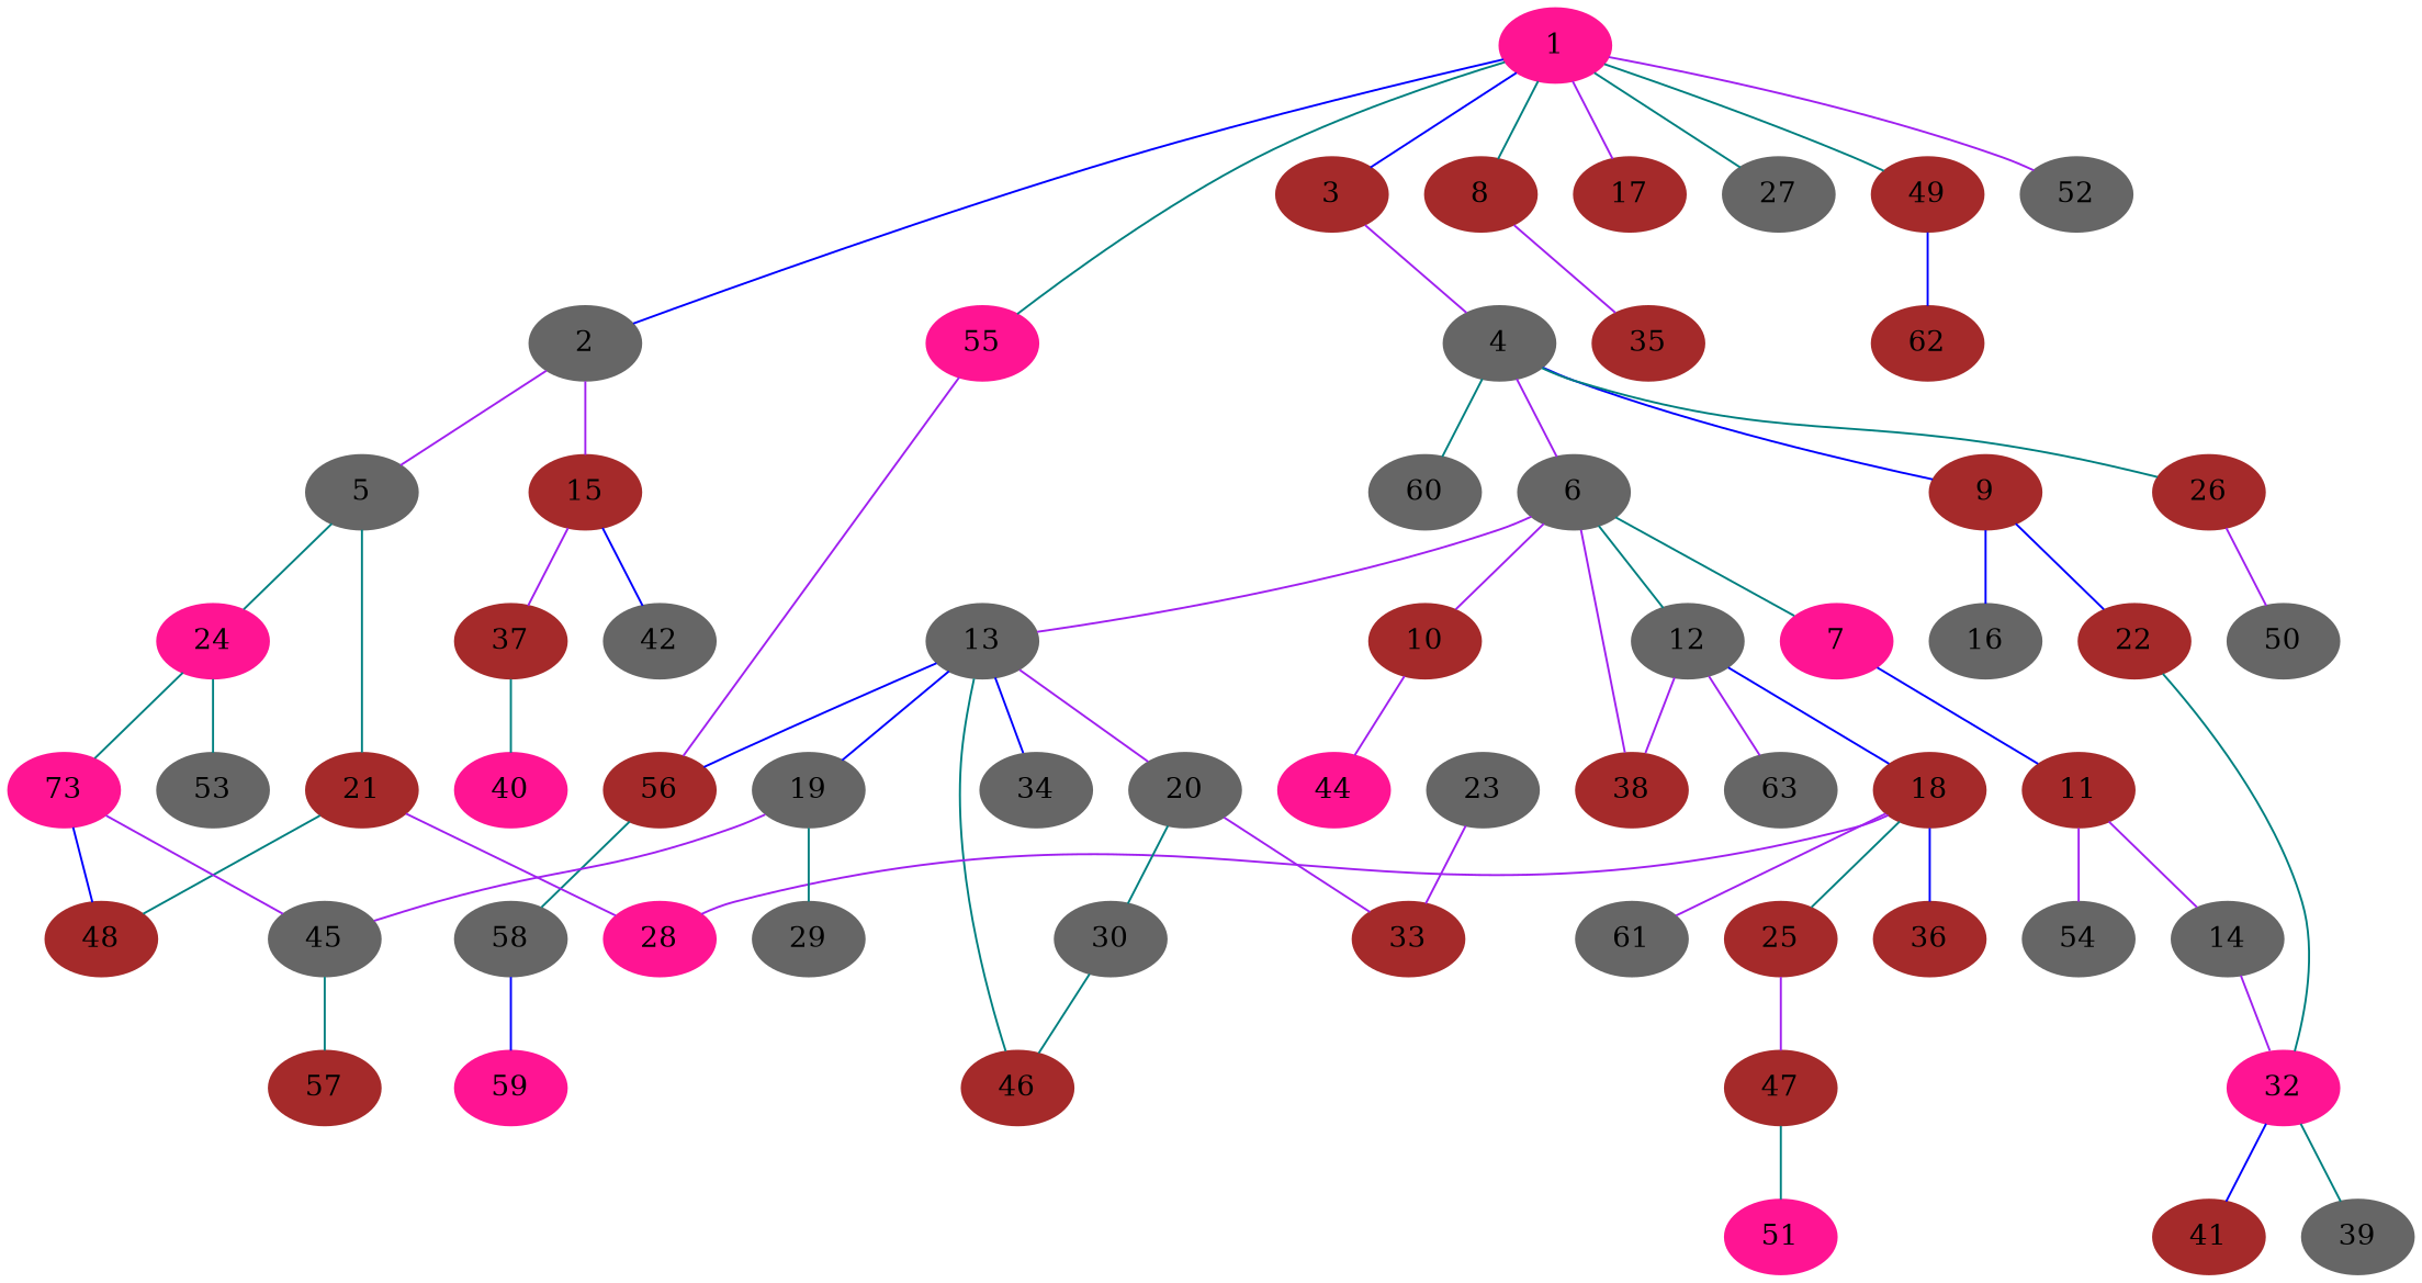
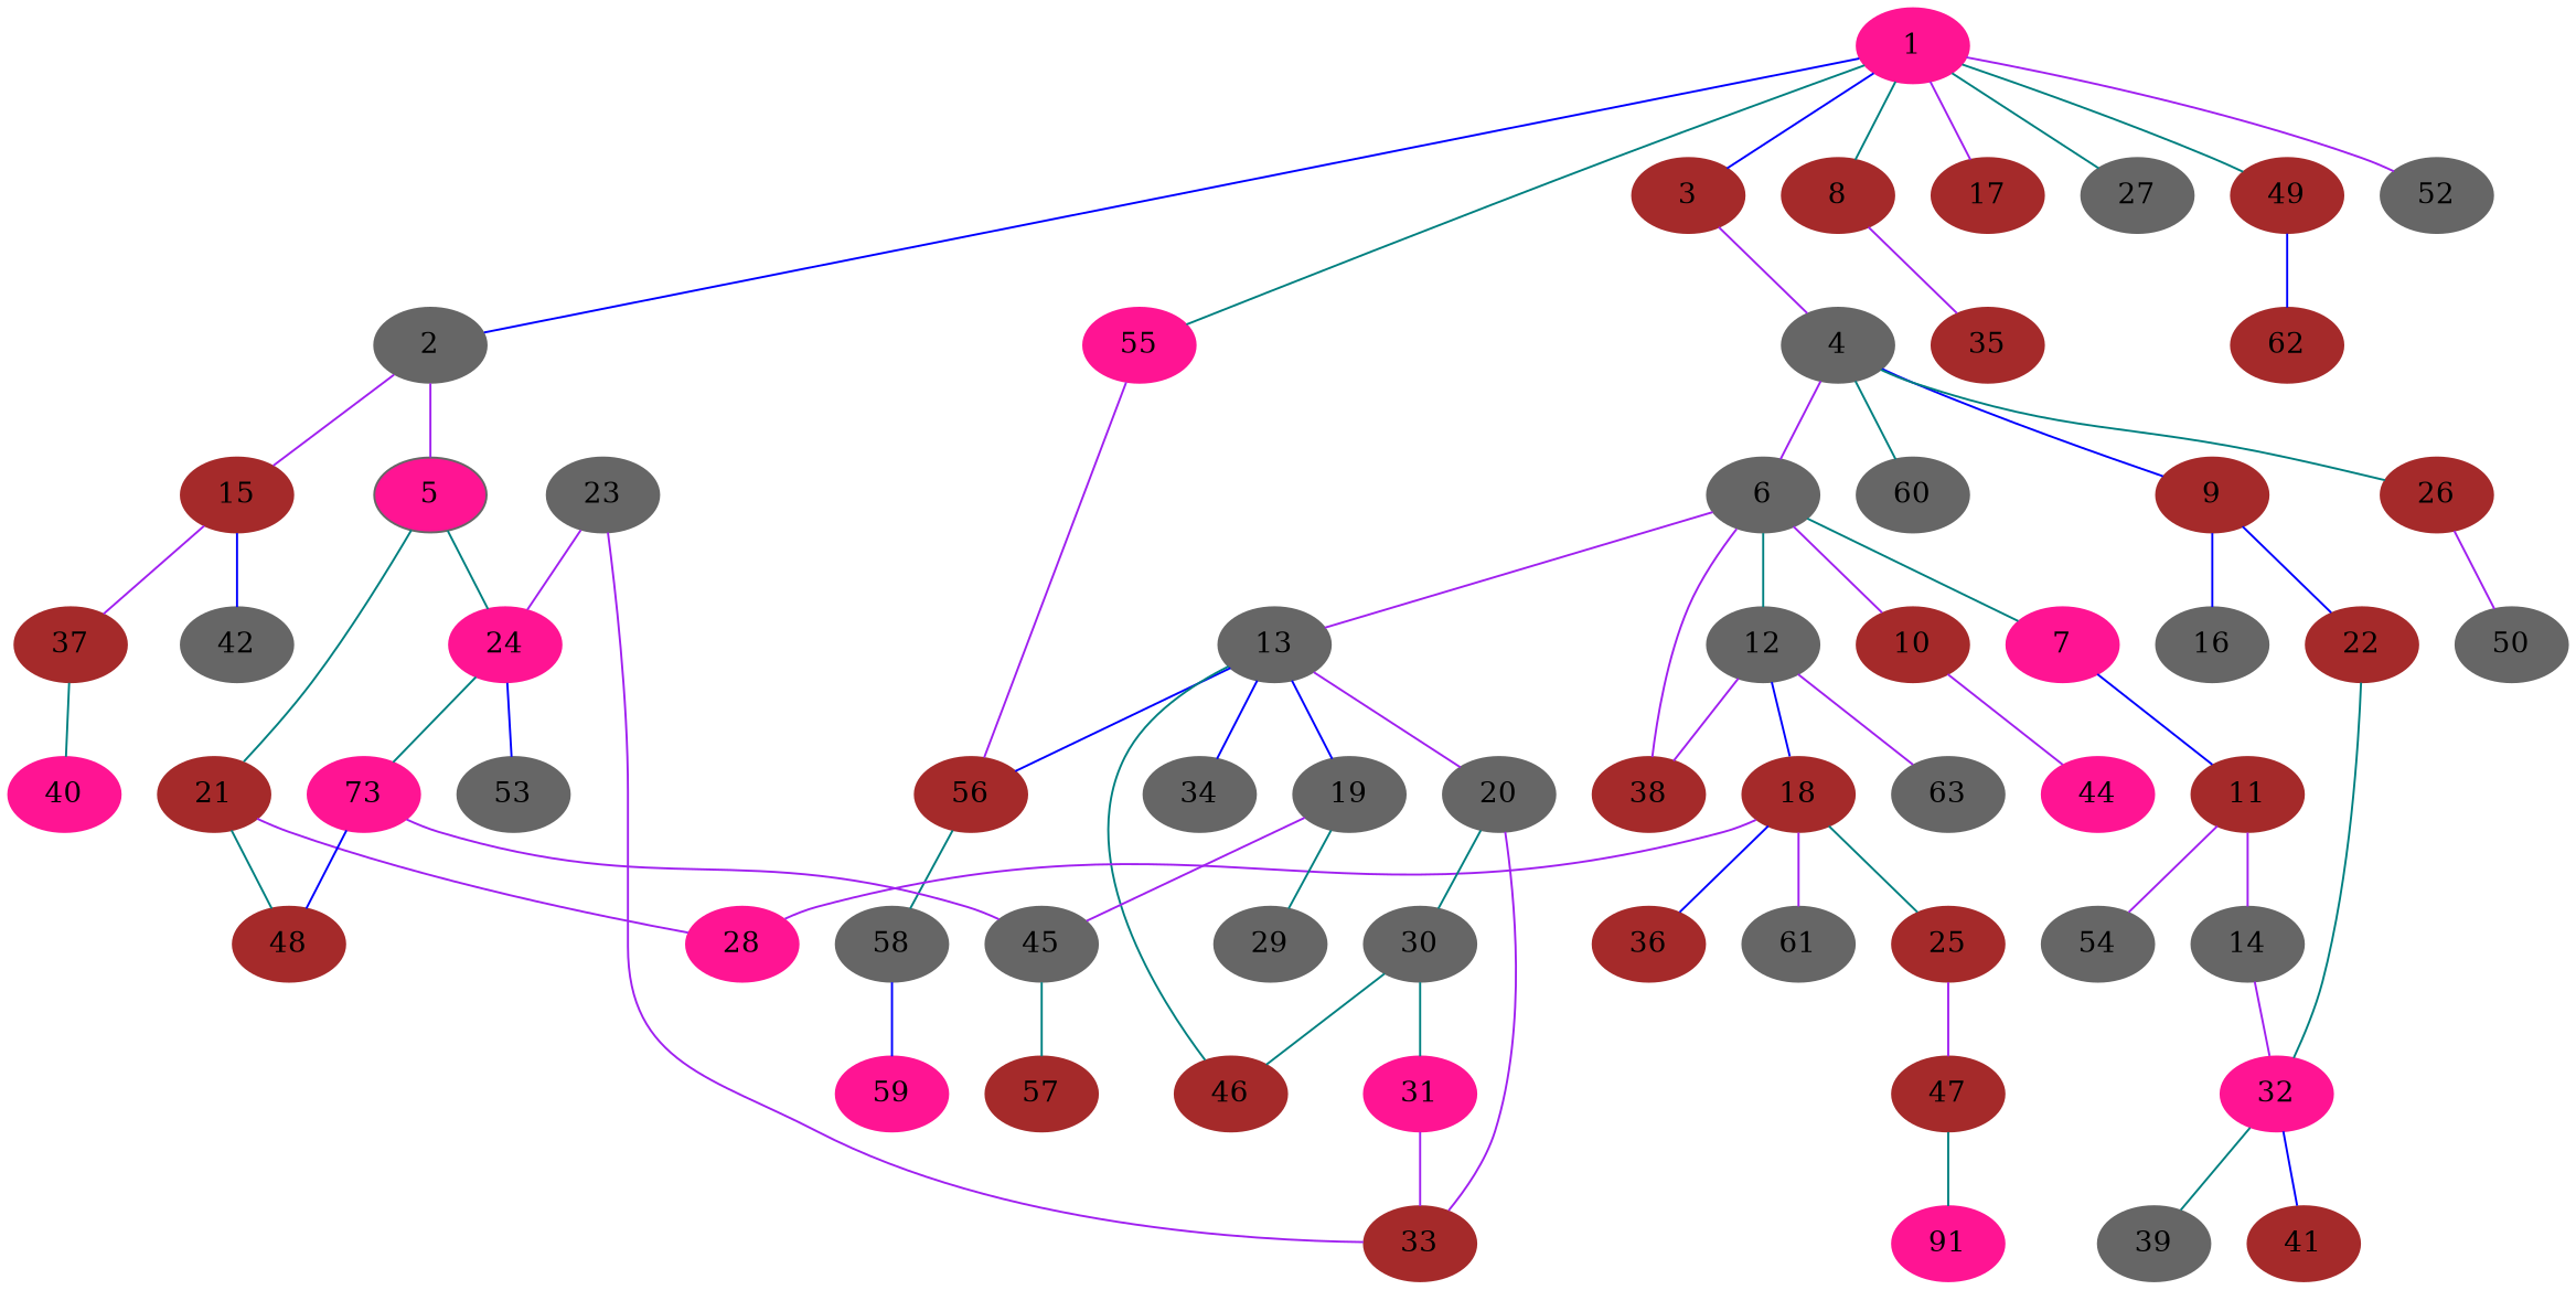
  graph {
    node [color=gray40 style=filled]
    edge [color=purple]
    1 [color=deeppink]
    2
    3 [color=brown]
    8 [color=brown]
    17 [color=brown]
    27
    49 [color=brown]
    52
    55 [color=deeppink]
-   5
+   5 [fillcolor=deeppink]
    15 [color=brown]
    4
    35 [color=brown]
    62 [color=brown]
    56 [color=brown]
    21 [color=brown]
    24 [color=deeppink]
    37 [color=brown]
    42
    6
    9 [color=brown]
    26 [color=brown]
    60
    7 [color=deeppink]
    10 [color=brown]
    12
    13
    38 [color=brown]
    16
    22 [color=brown]
    50
    28 [color=deeppink]
    48 [color=brown]
    33 [color=brown]
    23
    11 [color=brown]
    44 [color=deeppink]
    18 [color=brown]
    63
    19
    20
    34
    46 [color=brown]
    14
    54
    32 [color=deeppink]
    25 [color=brown]
    36 [color=brown]
    61
    29
    45
    30
    58
    39
    41 [color=brown]
    40 [color=deeppink]
    47 [color=brown]
    57 [color=brown]
+   31 [color=deeppink]
    n60 [color=deeppink label=73]
    53
-   51 [color=deeppink]
+   51 [color=deeppink label=91]
    59 [color=deeppink]
    1 -- 2 [color=blue]
    1 -- 3 [color=blue]
    1 -- 8 [color=teal]
    1 -- 17
    1 -- 27 [color=teal]
    1 -- 49 [color=teal]
    1 -- 52
    1 -- 55 [color=teal]
    2 -- 5
    2 -- 15
    3 -- 4
    8 -- 35
    49 -- 62 [color=blue]
    55 -- 56
    5 -- 21 [color=teal]
    5 -- 24 [color=teal]
    15 -- 37
    15 -- 42 [color=blue]
    4 -- 6
    4 -- 9 [color=blue]
    4 -- 26 [color=teal]
    4 -- 60 [color=teal]
    56 -- 58 [color=teal]
    21 -- 28
    21 -- 48 [color=teal]
    24 -- n60 [color=teal]
-   24 -- 53 [color=teal]
+   24 -- 53 [color=blue]
    37 -- 40 [color=teal]
    6 -- 7 [color=teal]
    6 -- 10
    6 -- 12 [color=teal]
    6 -- 13
    6 -- 38
    9 -- 16 [color=blue]
    9 -- 22 [color=blue]
    26 -- 50
    7 -- 11 [color=blue]
    10 -- 44
    12 -- 38
    12 -- 18 [color=blue]
    12 -- 63
    13 -- 56 [color=blue]
    13 -- 19 [color=blue]
    13 -- 20
    13 -- 34 [color=blue]
    13 -- 46 [color=teal]
    22 -- 32 [color=teal]
+   23 -- 24
    23 -- 33
    11 -- 14
    11 -- 54
    18 -- 28
    18 -- 25 [color=teal]
    18 -- 36 [color=blue]
    18 -- 61
    19 -- 29 [color=teal]
    19 -- 45
    20 -- 33
    20 -- 30 [color=teal]
    14 -- 32
    32 -- 39 [color=teal]
    32 -- 41 [color=blue]
    25 -- 47
    45 -- 57 [color=teal]
    30 -- 46 [color=teal]
+   30 -- 31 [color=teal]
    58 -- 59 [color=blue]
    47 -- 51 [color=teal]
+   31 -- 33
    n60 -- 48 [color=blue]
    n60 -- 45
  }
